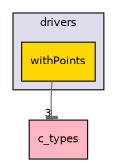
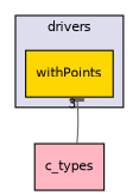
  digraph {
    compound=true
    node [fontname=Helvetica fontsize=10 shape=box style=filled color=black]
    n1 [fillcolor=gold label=withPoints pencolor=black]
    n2 [fillcolor=lightpink label=c_types]
    subgraph cluster_1 {
      bgcolor="#ddddee"
      fontname=Helvetica
      fontsize=10
      label=drivers
      pencolor=black
      n1
    }
-   n1 -> n2 [headlabel=3 labeldistance=1.5 labelfontname=Helvetica labelfontsize=10 color=gray40 arrowhead=tee]
+   n2 -> n1 [headlabel=3 labeldistance=1.5 labelfontname=Helvetica labelfontsize=10 color=gray40 arrowhead=tee]
  }
